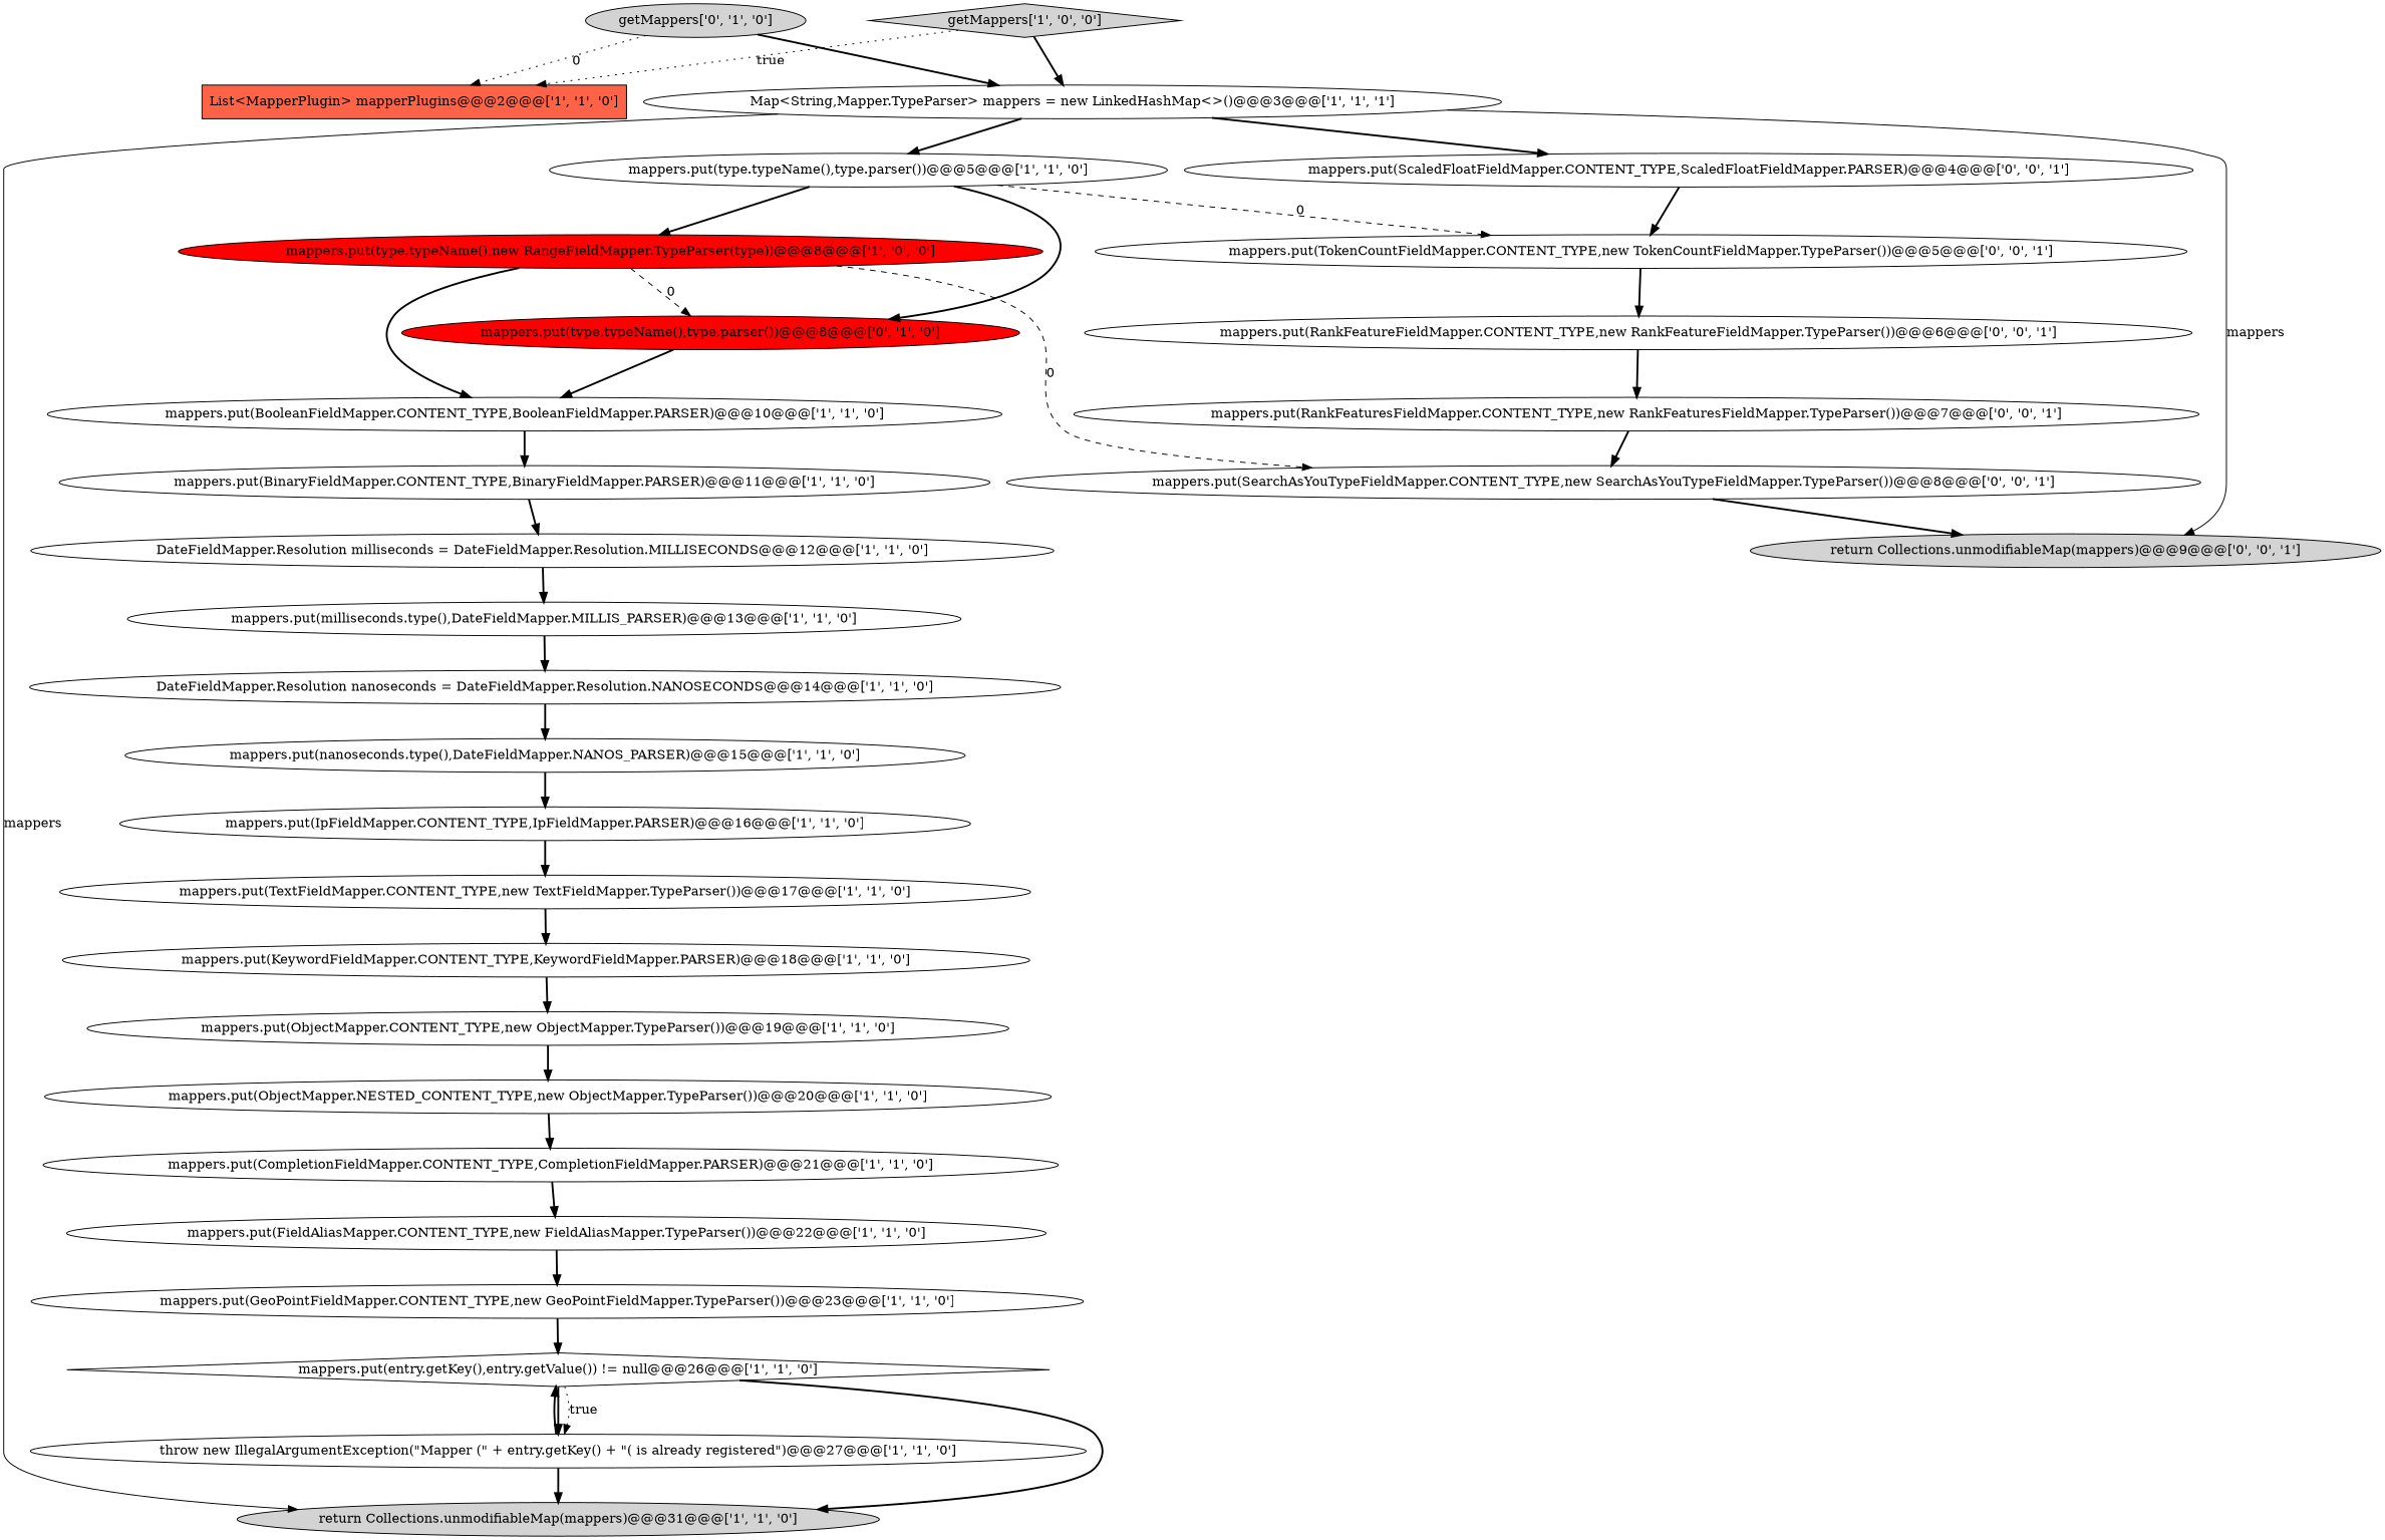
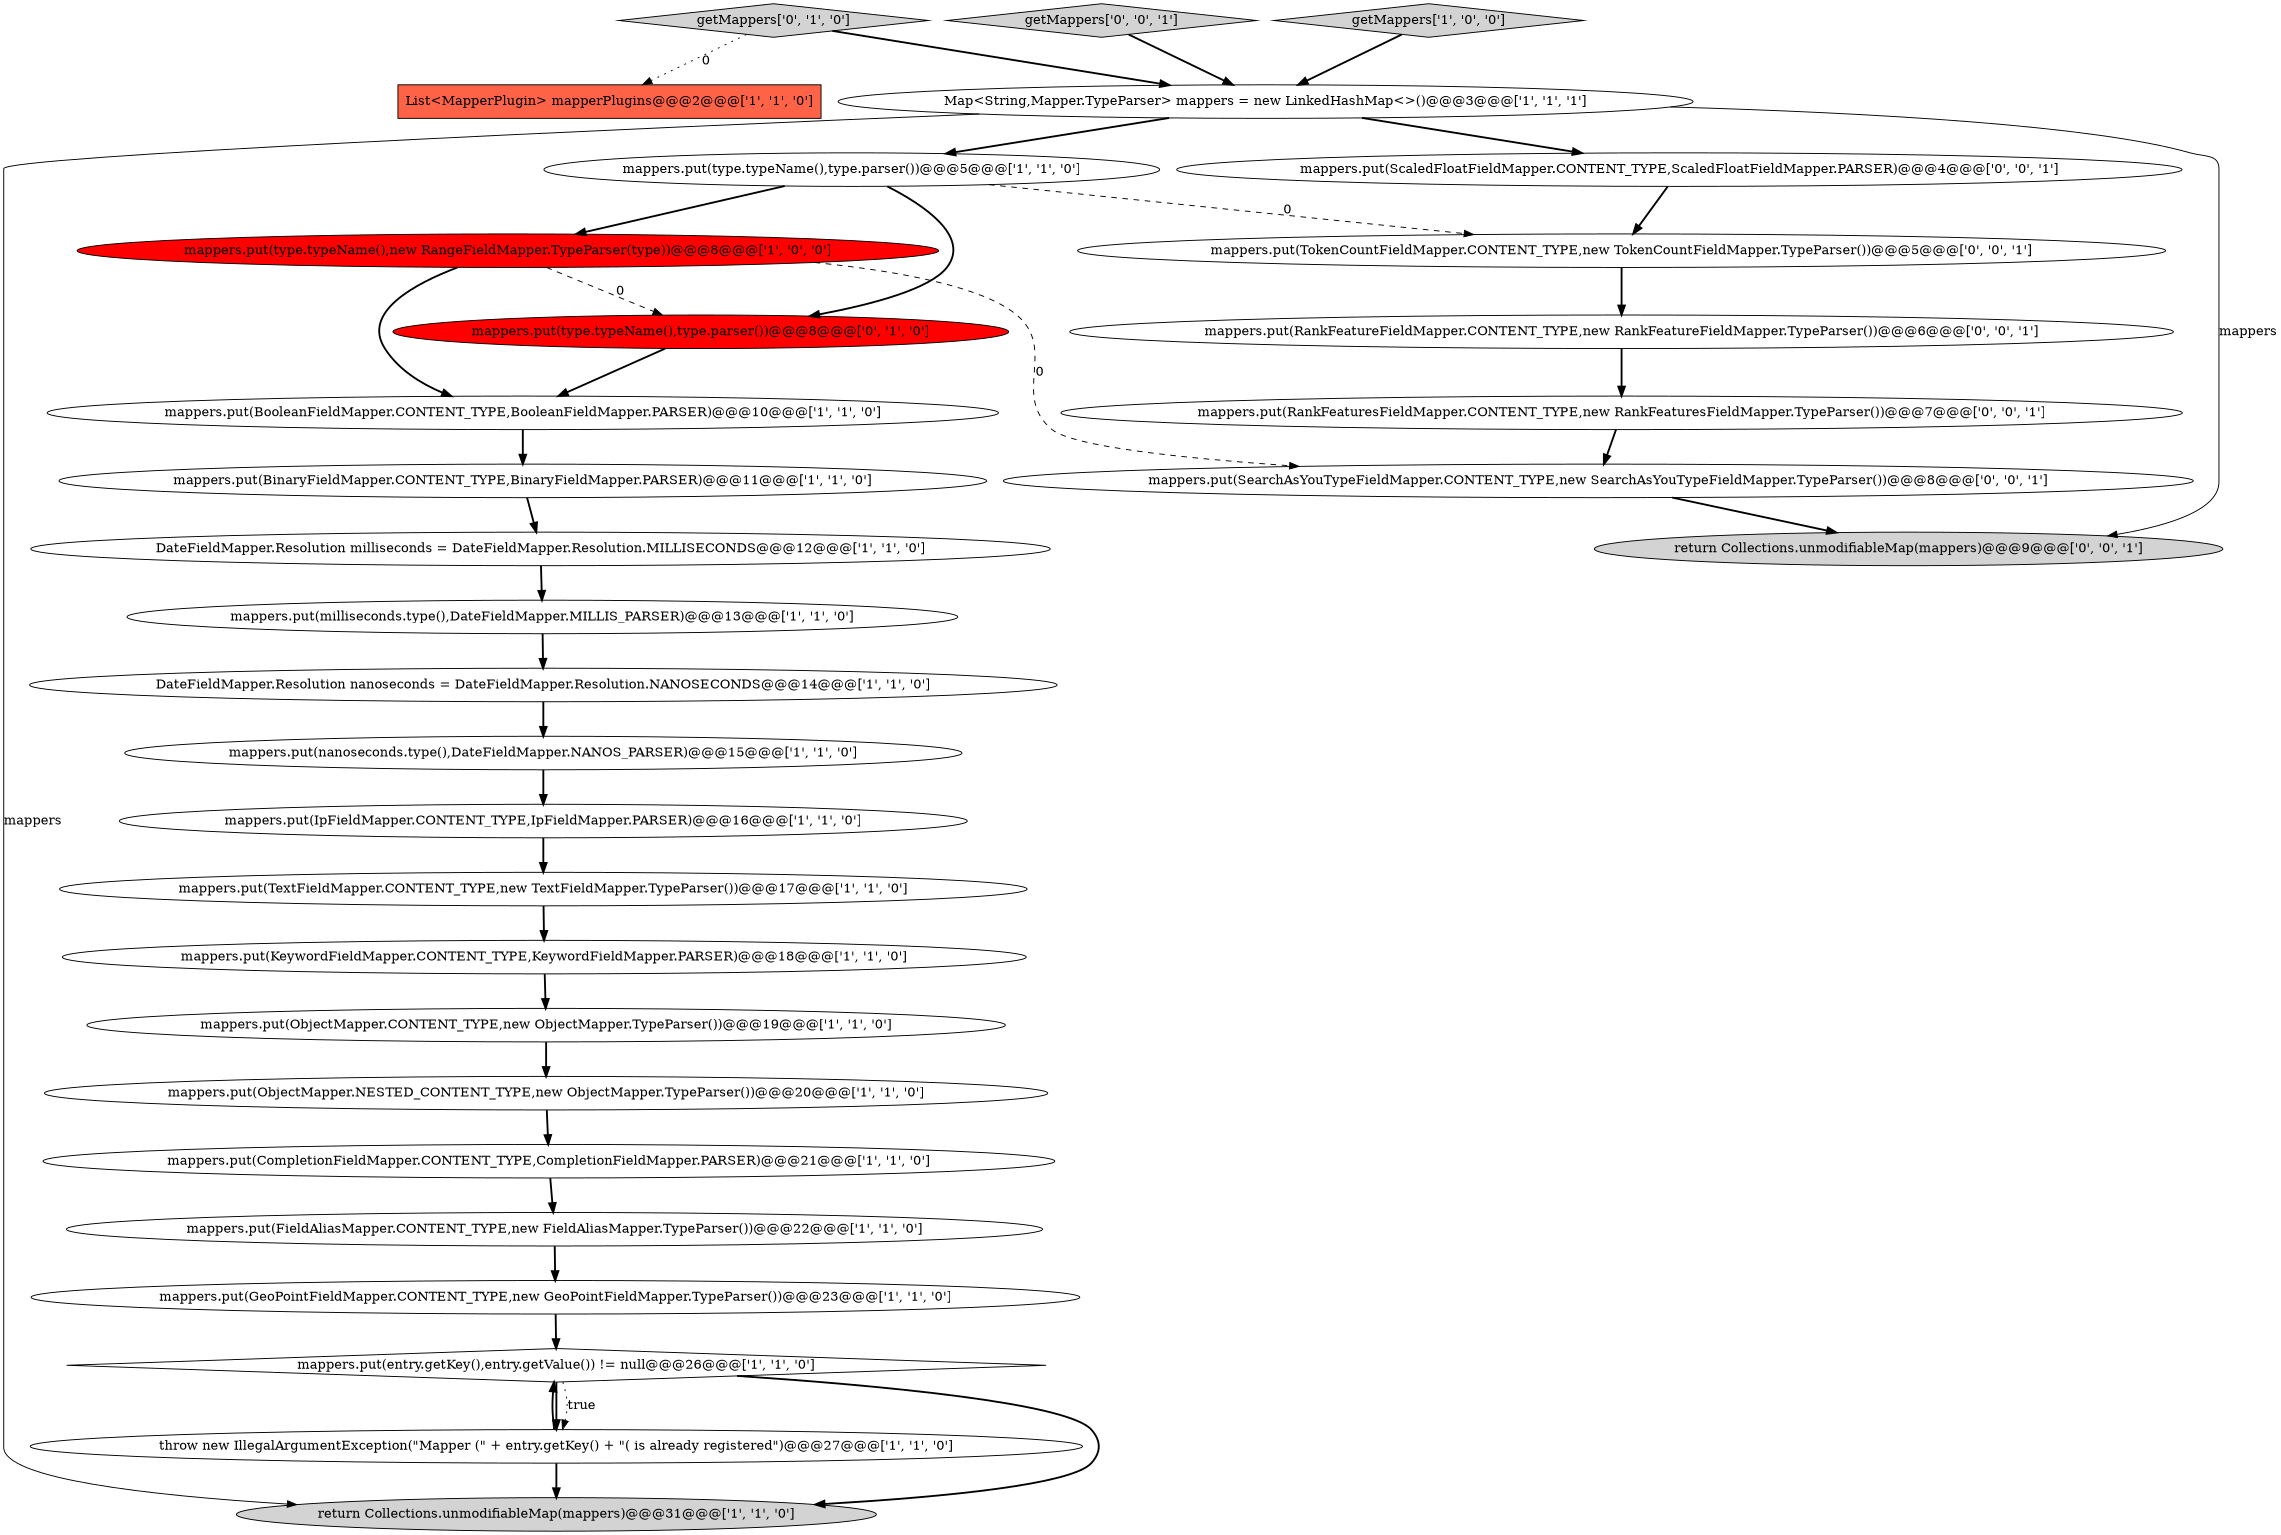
  digraph {
    node [fillcolor=white shape=ellipse style=filled]
    edge [style=bold]
    n1 [label="mappers.put(GeoPointFieldMapper.CONTENT_TYPE,new GeoPointFieldMapper.TypeParser())@@@23@@@['1', '1', '0']"]
    n2 [label="mappers.put(entry.getKey(),entry.getValue()) != null@@@26@@@['1', '1', '0']" shape=diamond]
    n3 [fillcolor=lightgray label="return Collections.unmodifiableMap(mappers)@@@31@@@['1', '1', '0']"]
    n4 [label="throw new IllegalArgumentException(\"Mapper (\" + entry.getKey() + \"( is already registered\")@@@27@@@['1', '1', '0']"]
    n5 [fillcolor=lightgray label="return Collections.unmodifiableMap(mappers)@@@9@@@['0', '0', '1']"]
    n6 [label="mappers.put(milliseconds.type(),DateFieldMapper.MILLIS_PARSER)@@@13@@@['1', '1', '0']"]
    n7 [label="DateFieldMapper.Resolution nanoseconds = DateFieldMapper.Resolution.NANOSECONDS@@@14@@@['1', '1', '0']"]
    n8 [label="mappers.put(nanoseconds.type(),DateFieldMapper.NANOS_PARSER)@@@15@@@['1', '1', '0']"]
    n9 [label="mappers.put(type.typeName(),type.parser())@@@5@@@['1', '1', '0']"]
    n10 [fillcolor=red label="mappers.put(type.typeName(),type.parser())@@@8@@@['0', '1', '0']"]
    n11 [fillcolor=red label="mappers.put(type.typeName(),new RangeFieldMapper.TypeParser(type))@@@8@@@['1', '0', '0']"]
    n12 [label="mappers.put(TokenCountFieldMapper.CONTENT_TYPE,new TokenCountFieldMapper.TypeParser())@@@5@@@['0', '0', '1']"]
    n13 [label="mappers.put(BooleanFieldMapper.CONTENT_TYPE,BooleanFieldMapper.PARSER)@@@10@@@['1', '1', '0']"]
    n14 [label="mappers.put(SearchAsYouTypeFieldMapper.CONTENT_TYPE,new SearchAsYouTypeFieldMapper.TypeParser())@@@8@@@['0', '0', '1']"]
    n15 [label="mappers.put(RankFeatureFieldMapper.CONTENT_TYPE,new RankFeatureFieldMapper.TypeParser())@@@6@@@['0', '0', '1']"]
-   n16 [fillcolor=lightgray label="getMappers['0', '1', '0']"]
+   n16 [fillcolor=lightgray label="getMappers['0', '1', '0']" shape=diamond]
    n17 [fillcolor=tomato label="List<MapperPlugin> mapperPlugins@@@2@@@['1', '1', '0']" shape=box]
    n18 [label="Map<String,Mapper.TypeParser> mappers = new LinkedHashMap<>()@@@3@@@['1', '1', '1']"]
    n19 [label="mappers.put(ScaledFloatFieldMapper.CONTENT_TYPE,ScaledFloatFieldMapper.PARSER)@@@4@@@['0', '0', '1']"]
    n20 [label="mappers.put(BinaryFieldMapper.CONTENT_TYPE,BinaryFieldMapper.PARSER)@@@11@@@['1', '1', '0']"]
    n21 [label="DateFieldMapper.Resolution milliseconds = DateFieldMapper.Resolution.MILLISECONDS@@@12@@@['1', '1', '0']"]
    n22 [label="mappers.put(IpFieldMapper.CONTENT_TYPE,IpFieldMapper.PARSER)@@@16@@@['1', '1', '0']"]
    n23 [label="mappers.put(TextFieldMapper.CONTENT_TYPE,new TextFieldMapper.TypeParser())@@@17@@@['1', '1', '0']"]
+   n24 [fillcolor=lightgray label="getMappers['0', '0', '1']" shape=diamond]
    n25 [label="mappers.put(KeywordFieldMapper.CONTENT_TYPE,KeywordFieldMapper.PARSER)@@@18@@@['1', '1', '0']"]
    n26 [label="mappers.put(ObjectMapper.NESTED_CONTENT_TYPE,new ObjectMapper.TypeParser())@@@20@@@['1', '1', '0']"]
    n27 [label="mappers.put(CompletionFieldMapper.CONTENT_TYPE,CompletionFieldMapper.PARSER)@@@21@@@['1', '1', '0']"]
    n28 [label="mappers.put(FieldAliasMapper.CONTENT_TYPE,new FieldAliasMapper.TypeParser())@@@22@@@['1', '1', '0']"]
    n29 [label="mappers.put(RankFeaturesFieldMapper.CONTENT_TYPE,new RankFeaturesFieldMapper.TypeParser())@@@7@@@['0', '0', '1']"]
    n30 [label="mappers.put(ObjectMapper.CONTENT_TYPE,new ObjectMapper.TypeParser())@@@19@@@['1', '1', '0']"]
    n31 [fillcolor=lightgray label="getMappers['1', '0', '0']" shape=diamond]
    n1 -> n2
    n2 -> n3
    n2 -> n4
    n2 -> n4 [label=true style=dotted]
    n4 -> n2
    n4 -> n3
    n6 -> n7
    n7 -> n8
    n8 -> n22
    n9 -> n10
    n9 -> n11
    n9 -> n12 [label=0 style=dashed]
    n10 -> n13
    n11 -> n10 [label=0 style=dashed]
    n11 -> n13
    n11 -> n14 [label=0 style=dashed]
    n12 -> n15
    n13 -> n20
    n14 -> n5
    n15 -> n29
    n16 -> n17 [label=0 style=dotted]
    n16 -> n18
    n18 -> n3 [label=mappers style=solid]
    n18 -> n5 [label=mappers style=solid]
    n18 -> n9
    n18 -> n19
    n19 -> n12
    n20 -> n21
    n21 -> n6
    n22 -> n23
    n23 -> n25
+   n24 -> n18
    n25 -> n30
    n26 -> n27
    n27 -> n28
    n28 -> n1
    n29 -> n14
    n30 -> n26
-   n31 -> n17 [label=true style=dotted]
    n31 -> n18
  }
